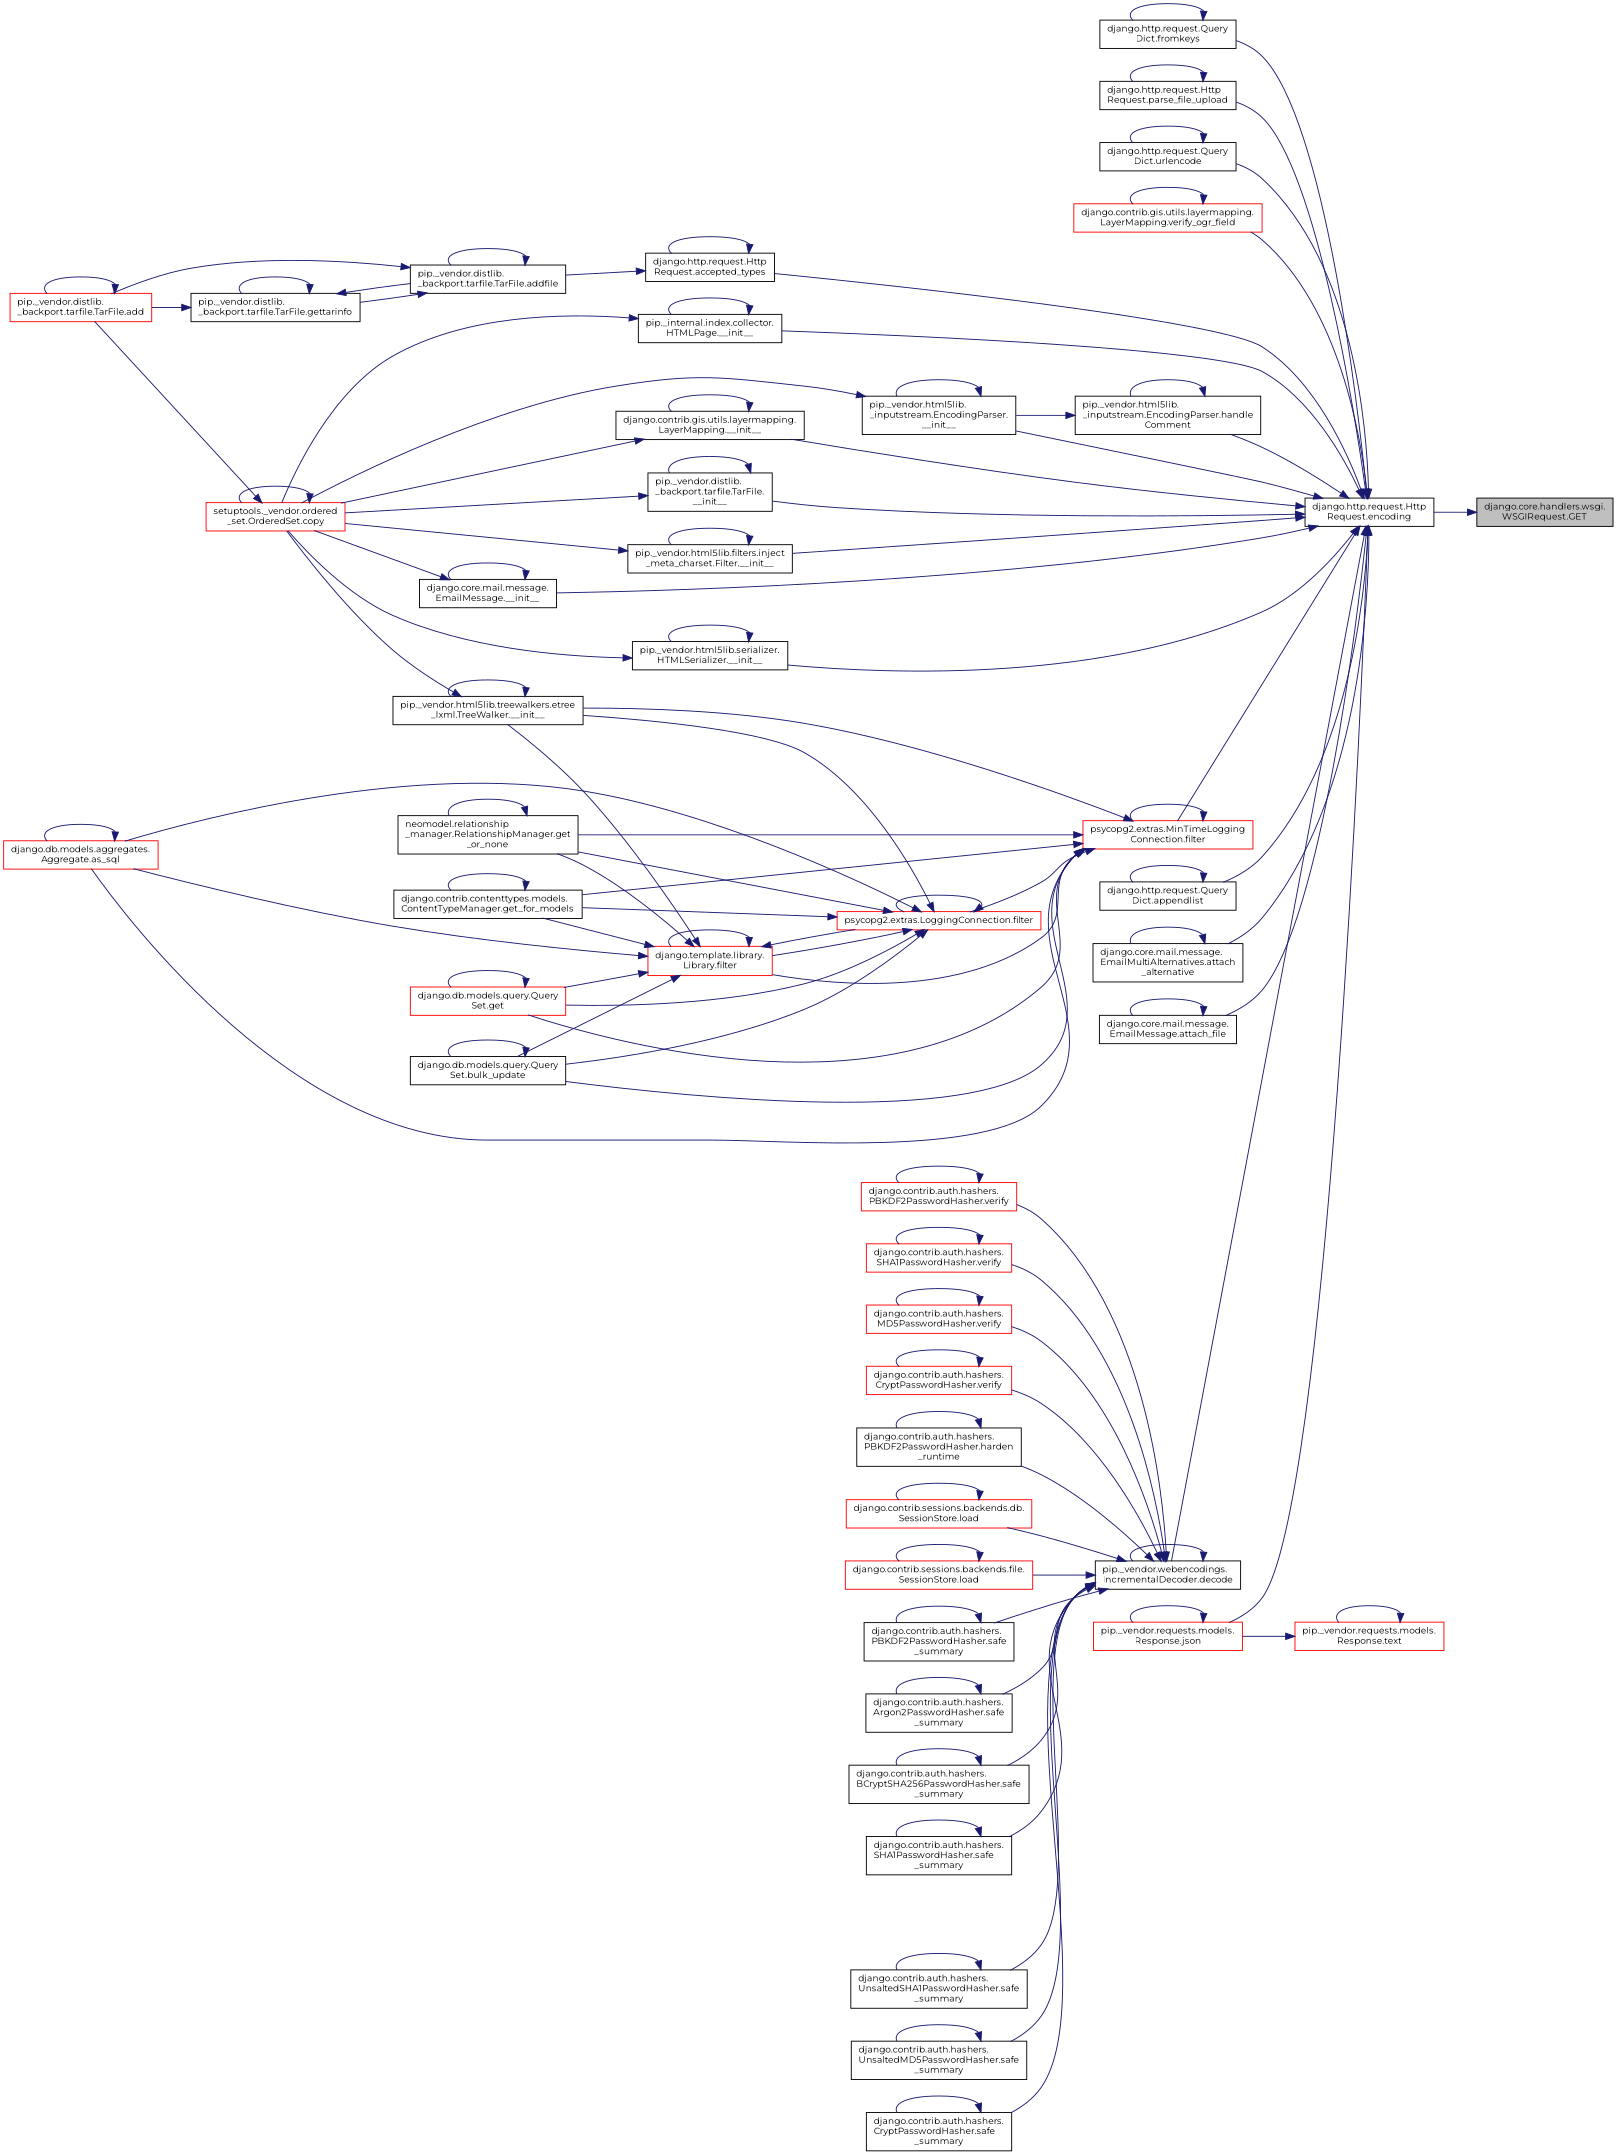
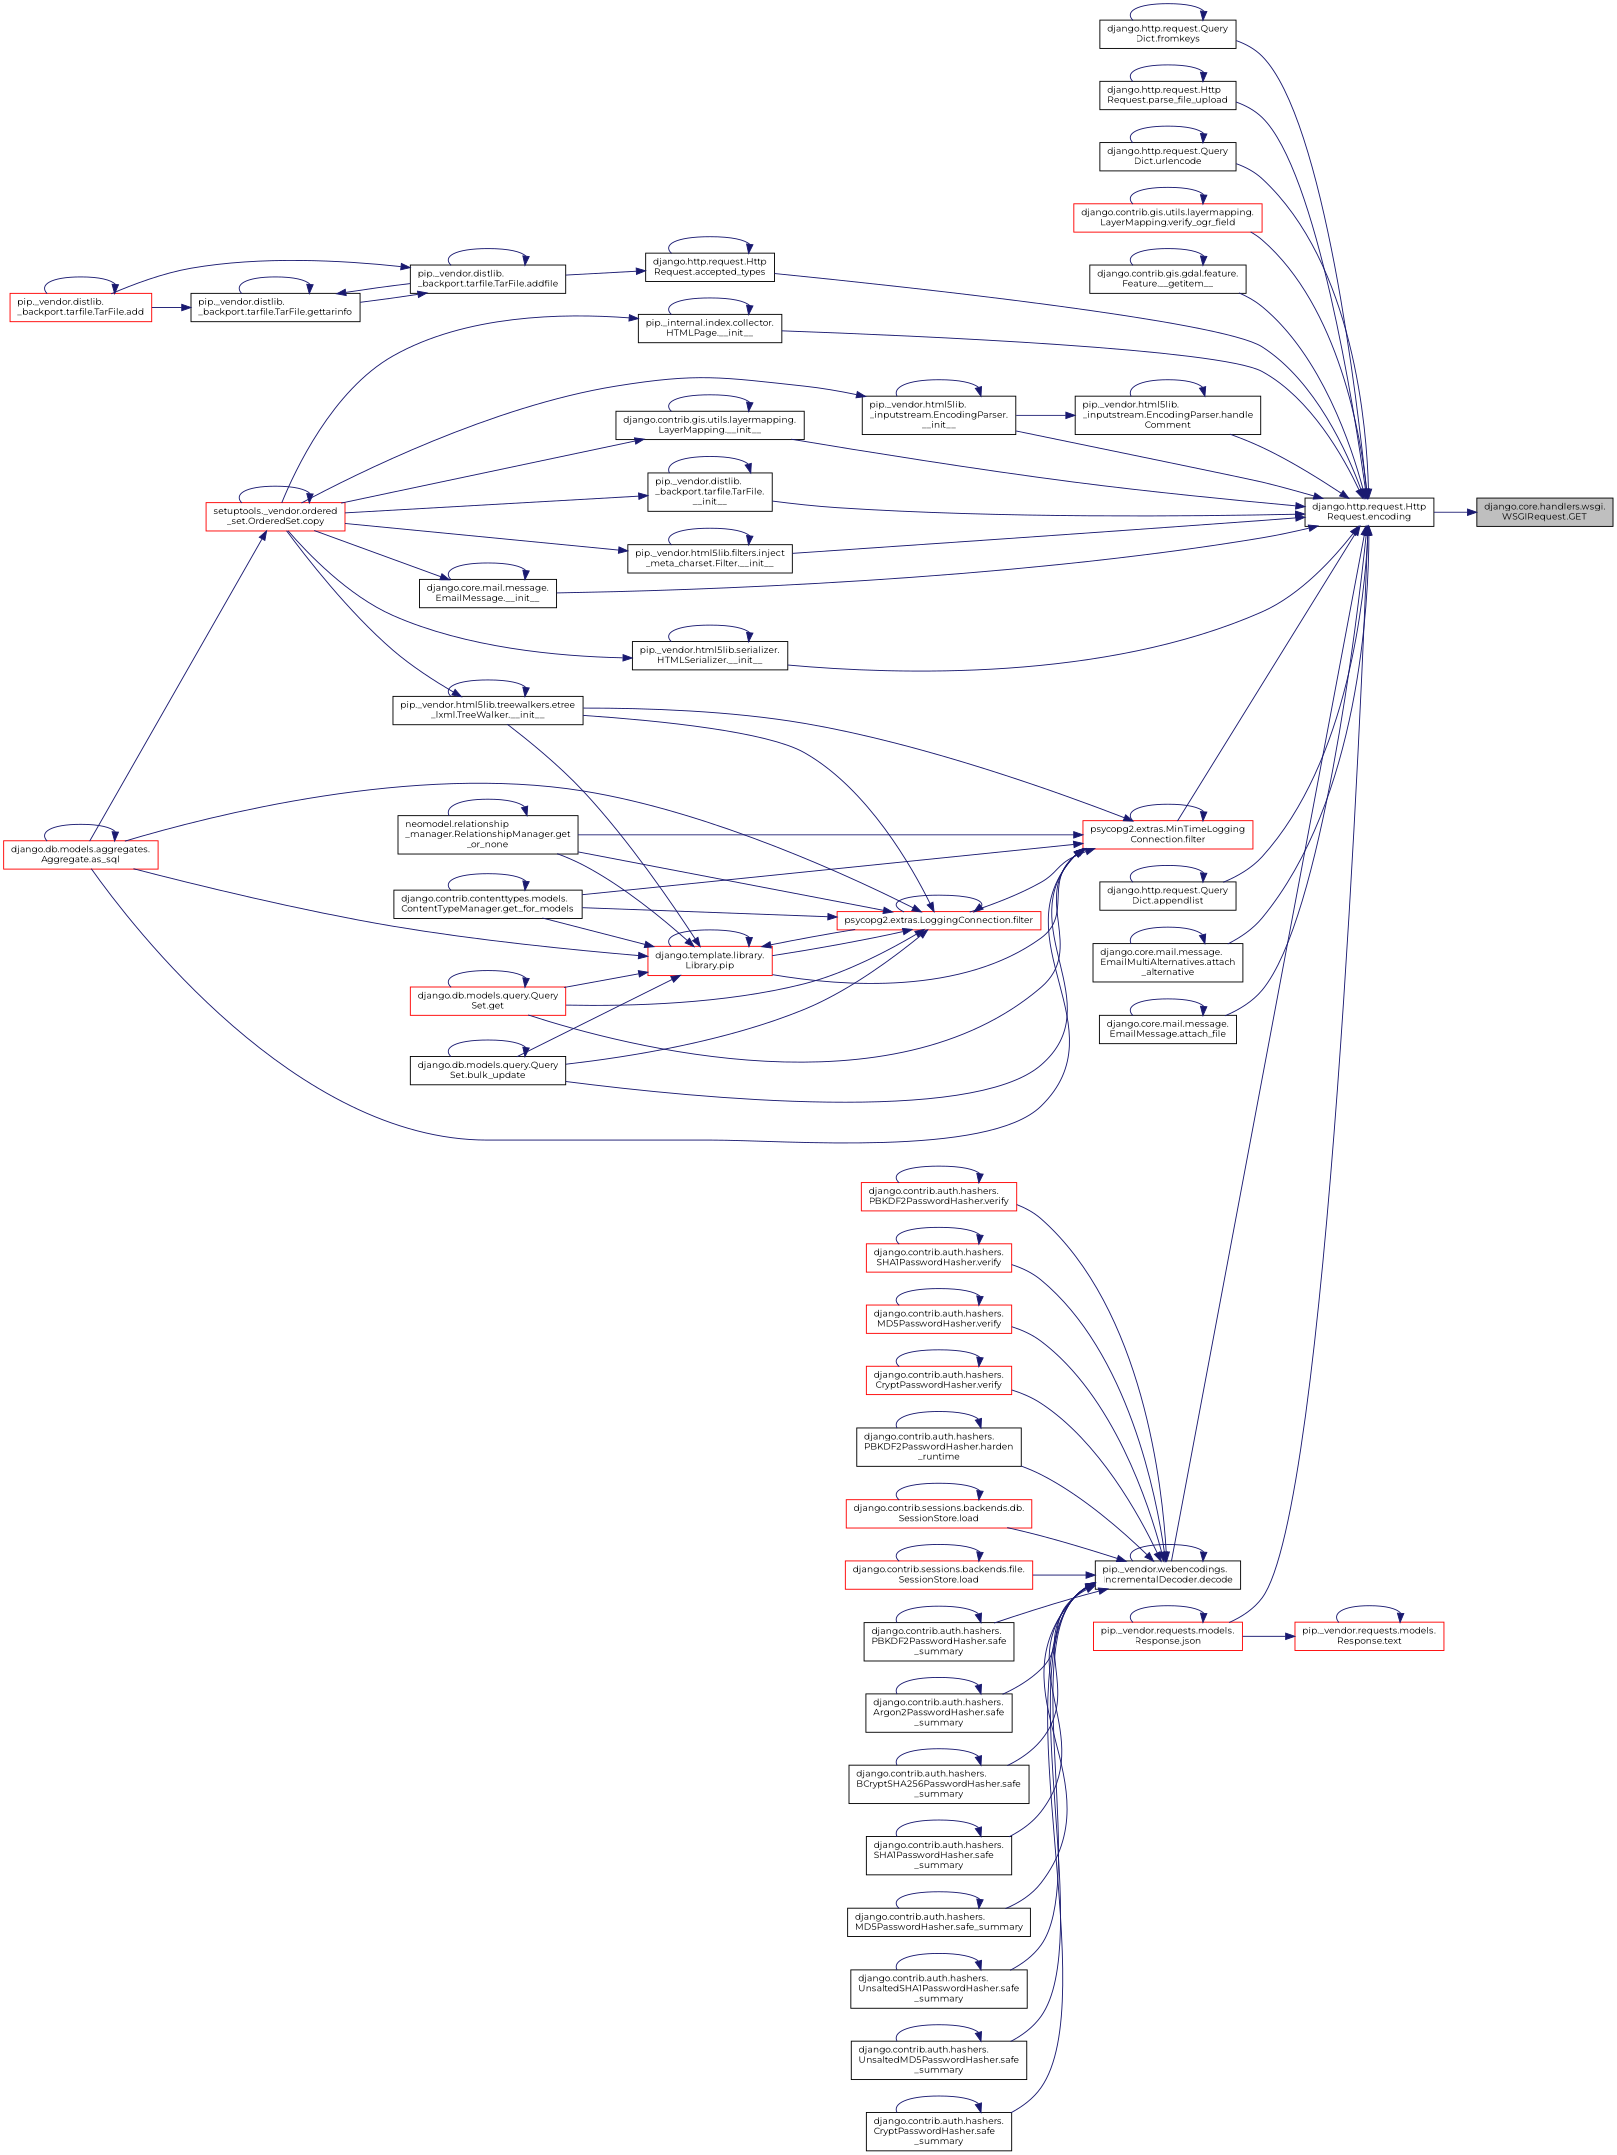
  digraph {
    fontname=Montserrat
    rankdir=RL
    node [color=black fillcolor=white fontname=Montserrat fontsize=10 shape=record style=filled]
    edge [color=midnightblue dir=back fontname=Montserrat fontsize=10 labelfontname=Helvetica labelfontsize=10 style=solid]
    n1 [fillcolor=grey75 fontcolor=black height=0.2 label="django.core.handlers.wsgi.\lWSGIRequest.GET" width=0.4]
    n2 [height=0.2 label="django.http.request.Http\lRequest.encoding" width=0.4]
+   n3 [height=0.2 label="django.contrib.gis.gdal.feature.\lFeature.__getitem__" width=0.4]
    n4 [height=0.2 label="pip._vendor.html5lib.serializer.\lHTMLSerializer.__init__" width=0.4]
    n5 [height=0.2 label="pip._internal.index.collector.\lHTMLPage.__init__" width=0.4]
    n6 [height=0.2 label="pip._vendor.html5lib.\l_inputstream.EncodingParser.\l__init__" width=0.4]
    n7 [height=0.2 label="django.contrib.gis.utils.layermapping.\lLayerMapping.__init__" width=0.4]
    n8 [height=0.2 label="pip._vendor.distlib.\l_backport.tarfile.TarFile.\l__init__" width=0.4]
    n9 [height=0.2 label="pip._vendor.html5lib.filters.inject\l_meta_charset.Filter.__init__" width=0.4]
    n10 [height=0.2 label="django.core.mail.message.\lEmailMessage.__init__" width=0.4]
    n11 [height=0.2 label="django.http.request.Http\lRequest.accepted_types" width=0.4]
    n12 [height=0.2 label="django.http.request.Query\lDict.appendlist" width=0.4]
    n13 [height=0.2 label="django.core.mail.message.\lEmailMultiAlternatives.attach\l_alternative" width=0.4]
    n14 [height=0.2 label="django.core.mail.message.\lEmailMessage.attach_file" width=0.4]
    n15 [height=0.2 label="pip._vendor.webencodings.\lIncrementalDecoder.decode" width=0.4]
    n16 [color=red height=0.2 label="psycopg2.extras.MinTimeLogging\lConnection.filter" width=0.4]
    n17 [height=0.2 label="django.http.request.Query\lDict.fromkeys" width=0.4]
    n18 [height=0.2 label="pip._vendor.html5lib.\l_inputstream.EncodingParser.handle\lComment" width=0.4]
    n19 [color=red height=0.2 label="pip._vendor.requests.models.\lResponse.json" width=0.4]
    n20 [height=0.2 label="django.http.request.Http\lRequest.parse_file_upload" width=0.4]
    n21 [height=0.2 label="django.http.request.Query\lDict.urlencode" width=0.4]
    n22 [color=red height=0.2 label="django.contrib.gis.utils.layermapping.\lLayerMapping.verify_ogr_field" width=0.4]
    n23 [color=red height=0.2 label="setuptools._vendor.ordered\l_set.OrderedSet.copy" width=0.4]
    n24 [height=0.2 label="pip._vendor.distlib.\l_backport.tarfile.TarFile.addfile" width=0.4]
    n25 [color=red height=0.2 label="pip._vendor.distlib.\l_backport.tarfile.TarFile.add" width=0.4]
    n26 [height=0.2 label="pip._vendor.distlib.\l_backport.tarfile.TarFile.gettarinfo" width=0.4]
    n27 [height=0.2 label="django.contrib.auth.hashers.\lPBKDF2PasswordHasher.harden\l_runtime" width=0.4]
    n28 [color=red height=0.2 label="django.contrib.sessions.backends.db.\lSessionStore.load" width=0.4]
    n29 [color=red height=0.2 label="django.contrib.sessions.backends.file.\lSessionStore.load" width=0.4]
    n30 [height=0.2 label="django.contrib.auth.hashers.\lPBKDF2PasswordHasher.safe\l_summary" width=0.4]
    n31 [height=0.2 label="django.contrib.auth.hashers.\lArgon2PasswordHasher.safe\l_summary" width=0.4]
    n32 [height=0.2 label="django.contrib.auth.hashers.\lBCryptSHA256PasswordHasher.safe\l_summary" width=0.4]
    n33 [height=0.2 label="django.contrib.auth.hashers.\lSHA1PasswordHasher.safe\l_summary" width=0.4]
+   n34 [height=0.2 label="django.contrib.auth.hashers.\lMD5PasswordHasher.safe_summary" width=0.4]
    n35 [height=0.2 label="django.contrib.auth.hashers.\lUnsaltedSHA1PasswordHasher.safe\l_summary" width=0.4]
    n36 [height=0.2 label="django.contrib.auth.hashers.\lUnsaltedMD5PasswordHasher.safe\l_summary" width=0.4]
    n37 [height=0.2 label="django.contrib.auth.hashers.\lCryptPasswordHasher.safe\l_summary" width=0.4]
    n38 [color=red height=0.2 label="django.contrib.auth.hashers.\lPBKDF2PasswordHasher.verify" width=0.4]
    n39 [color=red height=0.2 label="django.contrib.auth.hashers.\lSHA1PasswordHasher.verify" width=0.4]
    n40 [color=red height=0.2 label="django.contrib.auth.hashers.\lMD5PasswordHasher.verify" width=0.4]
    n41 [color=red height=0.2 label="django.contrib.auth.hashers.\lCryptPasswordHasher.verify" width=0.4]
    n42 [color=red height=0.2 label="psycopg2.extras.LoggingConnection.filter" width=0.4]
    n43 [color=red height=0.2 label="django.db.models.aggregates.\lAggregate.as_sql" width=0.4]
    n44 [height=0.2 label="pip._vendor.html5lib.treewalkers.etree\l_lxml.TreeWalker.__init__" width=0.4]
    n45 [height=0.2 label="django.db.models.query.Query\lSet.bulk_update" width=0.4]
-   n46 [color=red height=0.2 label="django.template.library.\lLibrary.filter" width=0.4]
+   n46 [color=red height=0.2 label="django.template.library.\lLibrary.pip" width=0.4]
    n47 [color=red height=0.2 label="django.db.models.query.Query\lSet.get" width=0.4]
    n48 [height=0.2 label="django.contrib.contenttypes.models.\lContentTypeManager.get_for_models" width=0.4]
    n49 [height=0.2 label="neomodel.relationship\l_manager.RelationshipManager.get\l_or_none" width=0.4]
    n50 [color=red height=0.2 label="pip._vendor.requests.models.\lResponse.text" width=0.4]
    n1 -> n2
+   n2 -> n3
    n2 -> n4
    n2 -> n5
    n2 -> n6
    n2 -> n7
    n2 -> n8
    n2 -> n9
    n2 -> n10
    n2 -> n11
    n2 -> n12
    n2 -> n13
    n2 -> n14
    n2 -> n15
    n2 -> n16
    n2 -> n17
    n2 -> n18
    n2 -> n19
    n2 -> n20
    n2 -> n21
    n2 -> n22
+   n3 -> n3
    n4 -> n4
    n4 -> n23
    n5 -> n5
    n5 -> n23
    n6 -> n6
    n6 -> n23
    n7 -> n7
    n7 -> n23
    n8 -> n8
    n8 -> n23
    n9 -> n9
    n9 -> n23
    n10 -> n10
    n10 -> n23
    n11 -> n11
    n11 -> n24
    n12 -> n12
    n13 -> n13
    n14 -> n14
    n15 -> n15
    n15 -> n27
    n15 -> n28
    n15 -> n29
    n15 -> n30
    n15 -> n31
    n15 -> n32
    n15 -> n33
+   n15 -> n34
    n15 -> n35
    n15 -> n36
    n15 -> n37
    n15 -> n38
    n15 -> n39
    n15 -> n40
    n15 -> n41
    n16 -> n16
    n16 -> n42
    n16 -> n43
    n16 -> n44
    n16 -> n45
    n16 -> n46
    n16 -> n47
    n16 -> n48
    n16 -> n49
    n17 -> n17
    n18 -> n6
    n18 -> n18
    n19 -> n19
    n20 -> n20
    n21 -> n21
    n22 -> n22
    n23 -> n23
-   n23 -> n25
+   n23 -> n43
    n24 -> n24
    n24 -> n25
    n24 -> n26
    n25 -> n25
    n26 -> n24
    n26 -> n25
    n26 -> n26
    n27 -> n27
    n28 -> n28
    n29 -> n29
    n30 -> n30
    n31 -> n31
    n32 -> n32
    n33 -> n33
+   n34 -> n34
    n35 -> n35
    n36 -> n36
    n37 -> n37
    n38 -> n38
    n39 -> n39
    n40 -> n40
    n41 -> n41
    n42 -> n42
    n42 -> n43
    n42 -> n44
    n42 -> n45
    n42 -> n46
    n42 -> n47
    n42 -> n48
    n42 -> n49
    n43 -> n43
    n44 -> n23
    n44 -> n44
    n45 -> n45
    n46 -> n42
    n46 -> n43
    n46 -> n44
    n46 -> n45
    n46 -> n46
    n46 -> n47
    n46 -> n48
    n46 -> n49
    n47 -> n47
    n48 -> n48
    n49 -> n49
    n50 -> n19
    n50 -> n50
  }
